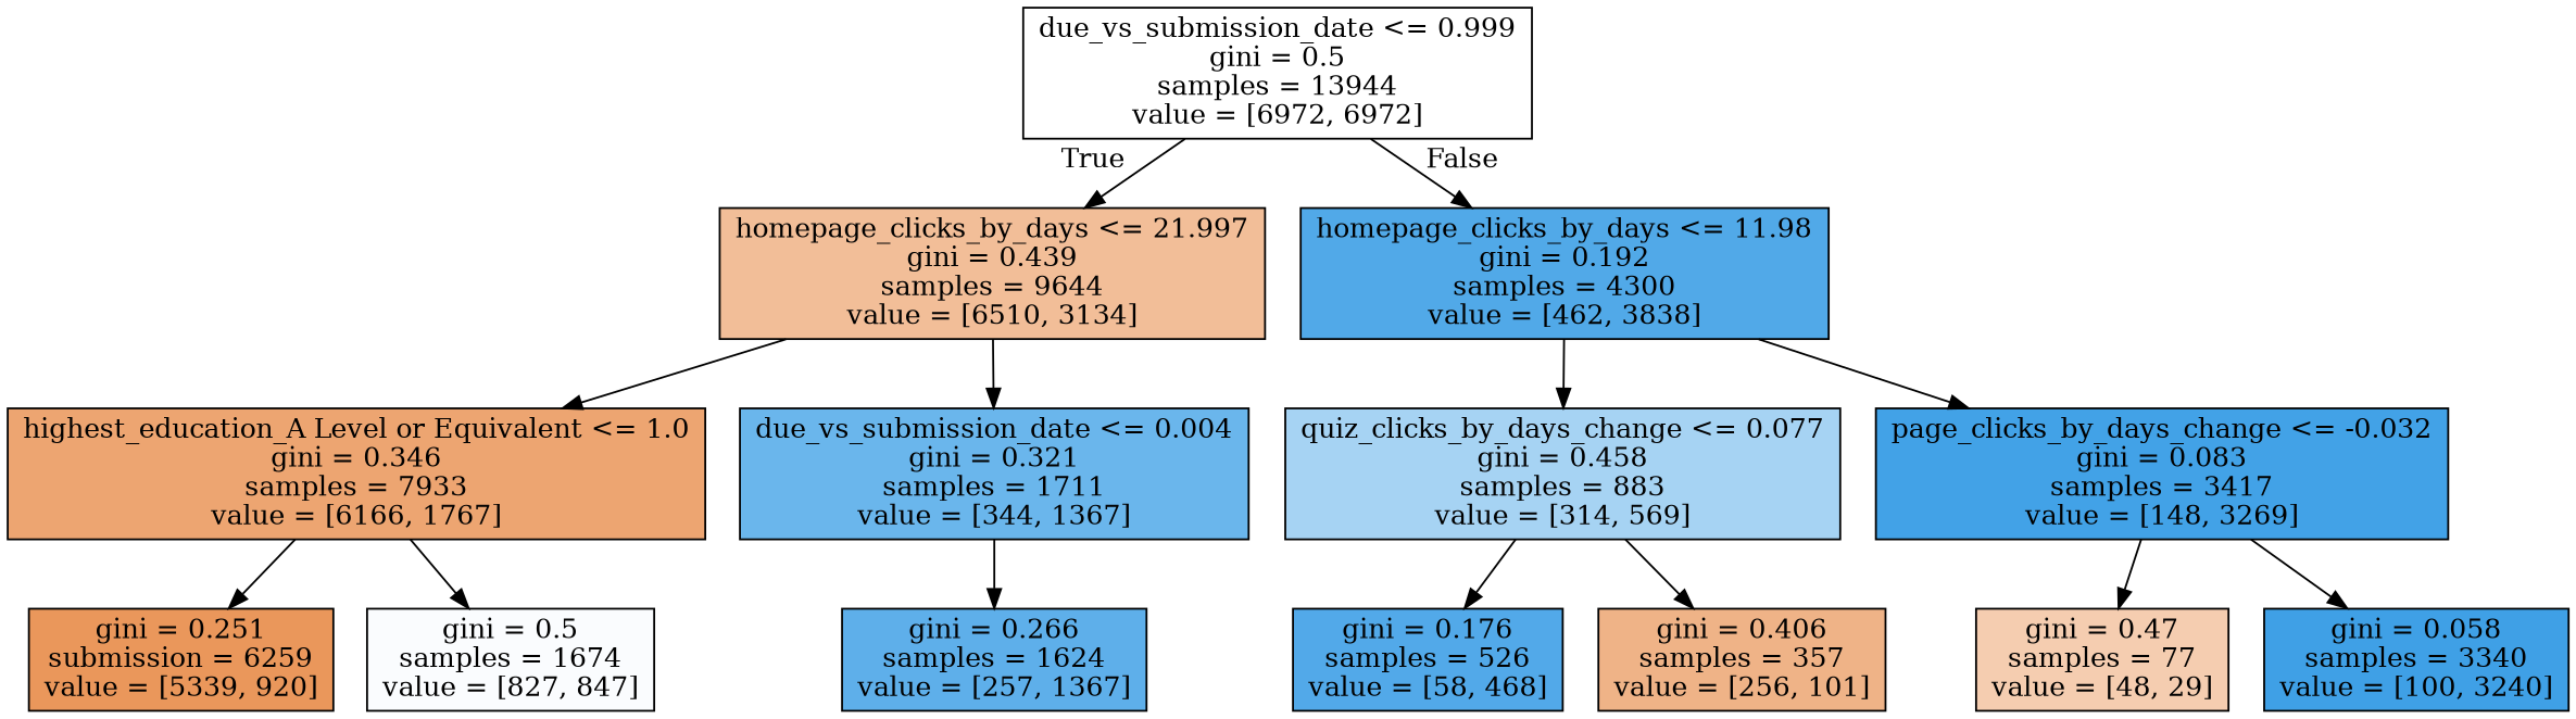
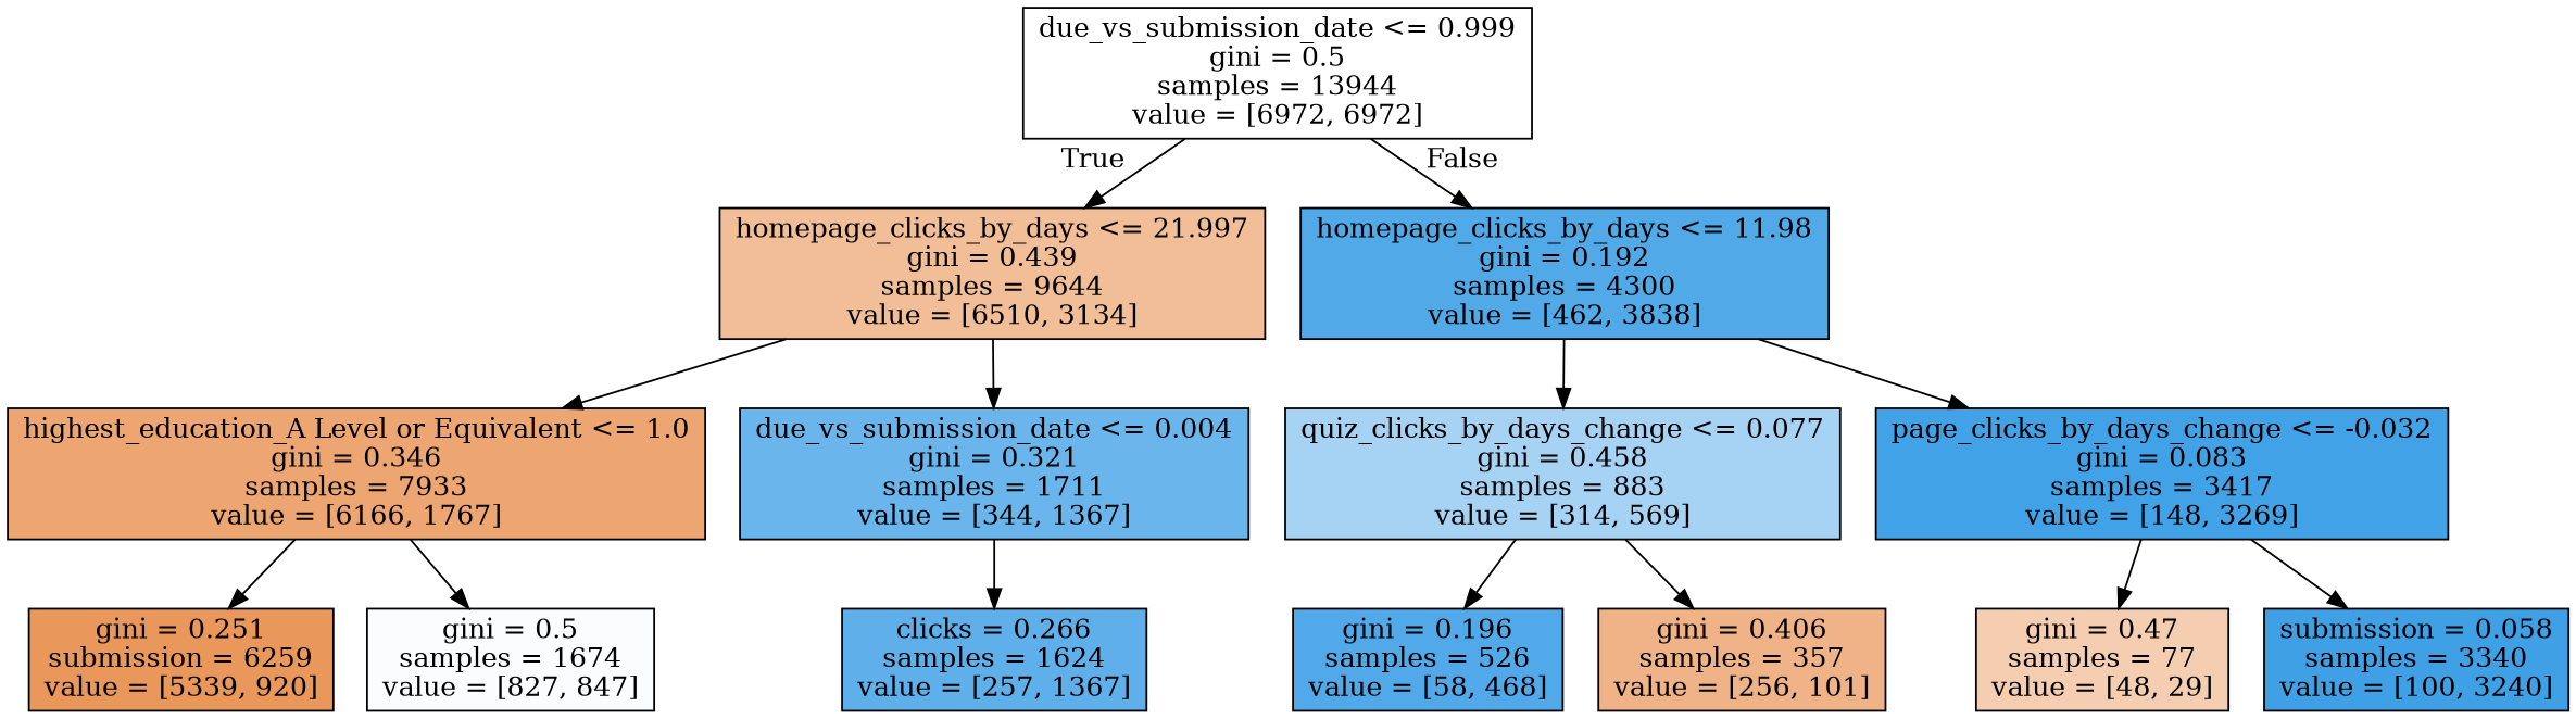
  digraph {
    node [color=black shape=box style=filled]
    n1 [fillcolor="#e5813900" label="due_vs_submission_date <= 0.999\ngini = 0.5\nsamples = 13944\nvalue = [6972, 6972]"]
    n2 [fillcolor="#e5813984" label="homepage_clicks_by_days <= 21.997\ngini = 0.439\nsamples = 9644\nvalue = [6510, 3134]"]
    n3 [fillcolor="#399de5e0" label="homepage_clicks_by_days <= 11.98\ngini = 0.192\nsamples = 4300\nvalue = [462, 3838]"]
    n4 [fillcolor="#e58139b6" label="highest_education_A Level or Equivalent <= 1.0\ngini = 0.346\nsamples = 7933\nvalue = [6166, 1767]"]
    n5 [fillcolor="#399de5bf" label="due_vs_submission_date <= 0.004\ngini = 0.321\nsamples = 1711\nvalue = [344, 1367]"]
    n6 [fillcolor="#399de572" label="quiz_clicks_by_days_change <= 0.077\ngini = 0.458\nsamples = 883\nvalue = [314, 569]"]
    n7 [fillcolor="#399de5f3" label="page_clicks_by_days_change <= -0.032\ngini = 0.083\nsamples = 3417\nvalue = [148, 3269]"]
    n8 [fillcolor="#e58139d3" label="gini = 0.251\nsubmission = 6259\nvalue = [5339, 920]"]
    n9 [fillcolor="#399de506" label="gini = 0.5\nsamples = 1674\nvalue = [827, 847]"]
-   n10 [fillcolor="#399de5cf" label="gini = 0.266\nsamples = 1624\nvalue = [257, 1367]"]
-   n11 [fillcolor="#399de5df" label="gini = 0.176\nsamples = 526\nvalue = [58, 468]"]
+   n10 [fillcolor="#399de5cf" label="clicks = 0.266\nsamples = 1624\nvalue = [257, 1367]"]
+   n11 [fillcolor="#399de5df" label="gini = 0.196\nsamples = 526\nvalue = [58, 468]"]
    n12 [fillcolor="#e581399a" label="gini = 0.406\nsamples = 357\nvalue = [256, 101]"]
    n13 [fillcolor="#e5813965" label="gini = 0.47\nsamples = 77\nvalue = [48, 29]"]
-   n14 [fillcolor="#399de5f7" label="gini = 0.058\nsamples = 3340\nvalue = [100, 3240]"]
+   n14 [fillcolor="#399de5f7" label="submission = 0.058\nsamples = 3340\nvalue = [100, 3240]"]
    n1 -> n2 [headlabel=True labelangle=45 labeldistance=2.5]
    n1 -> n3 [headlabel=False labelangle=-45 labeldistance=2.5]
    n2 -> n4
    n2 -> n5
    n3 -> n6
    n3 -> n7
    n4 -> n8
    n4 -> n9
    n5 -> n10
    n6 -> n11
    n6 -> n12
    n7 -> n13
    n7 -> n14
  }
